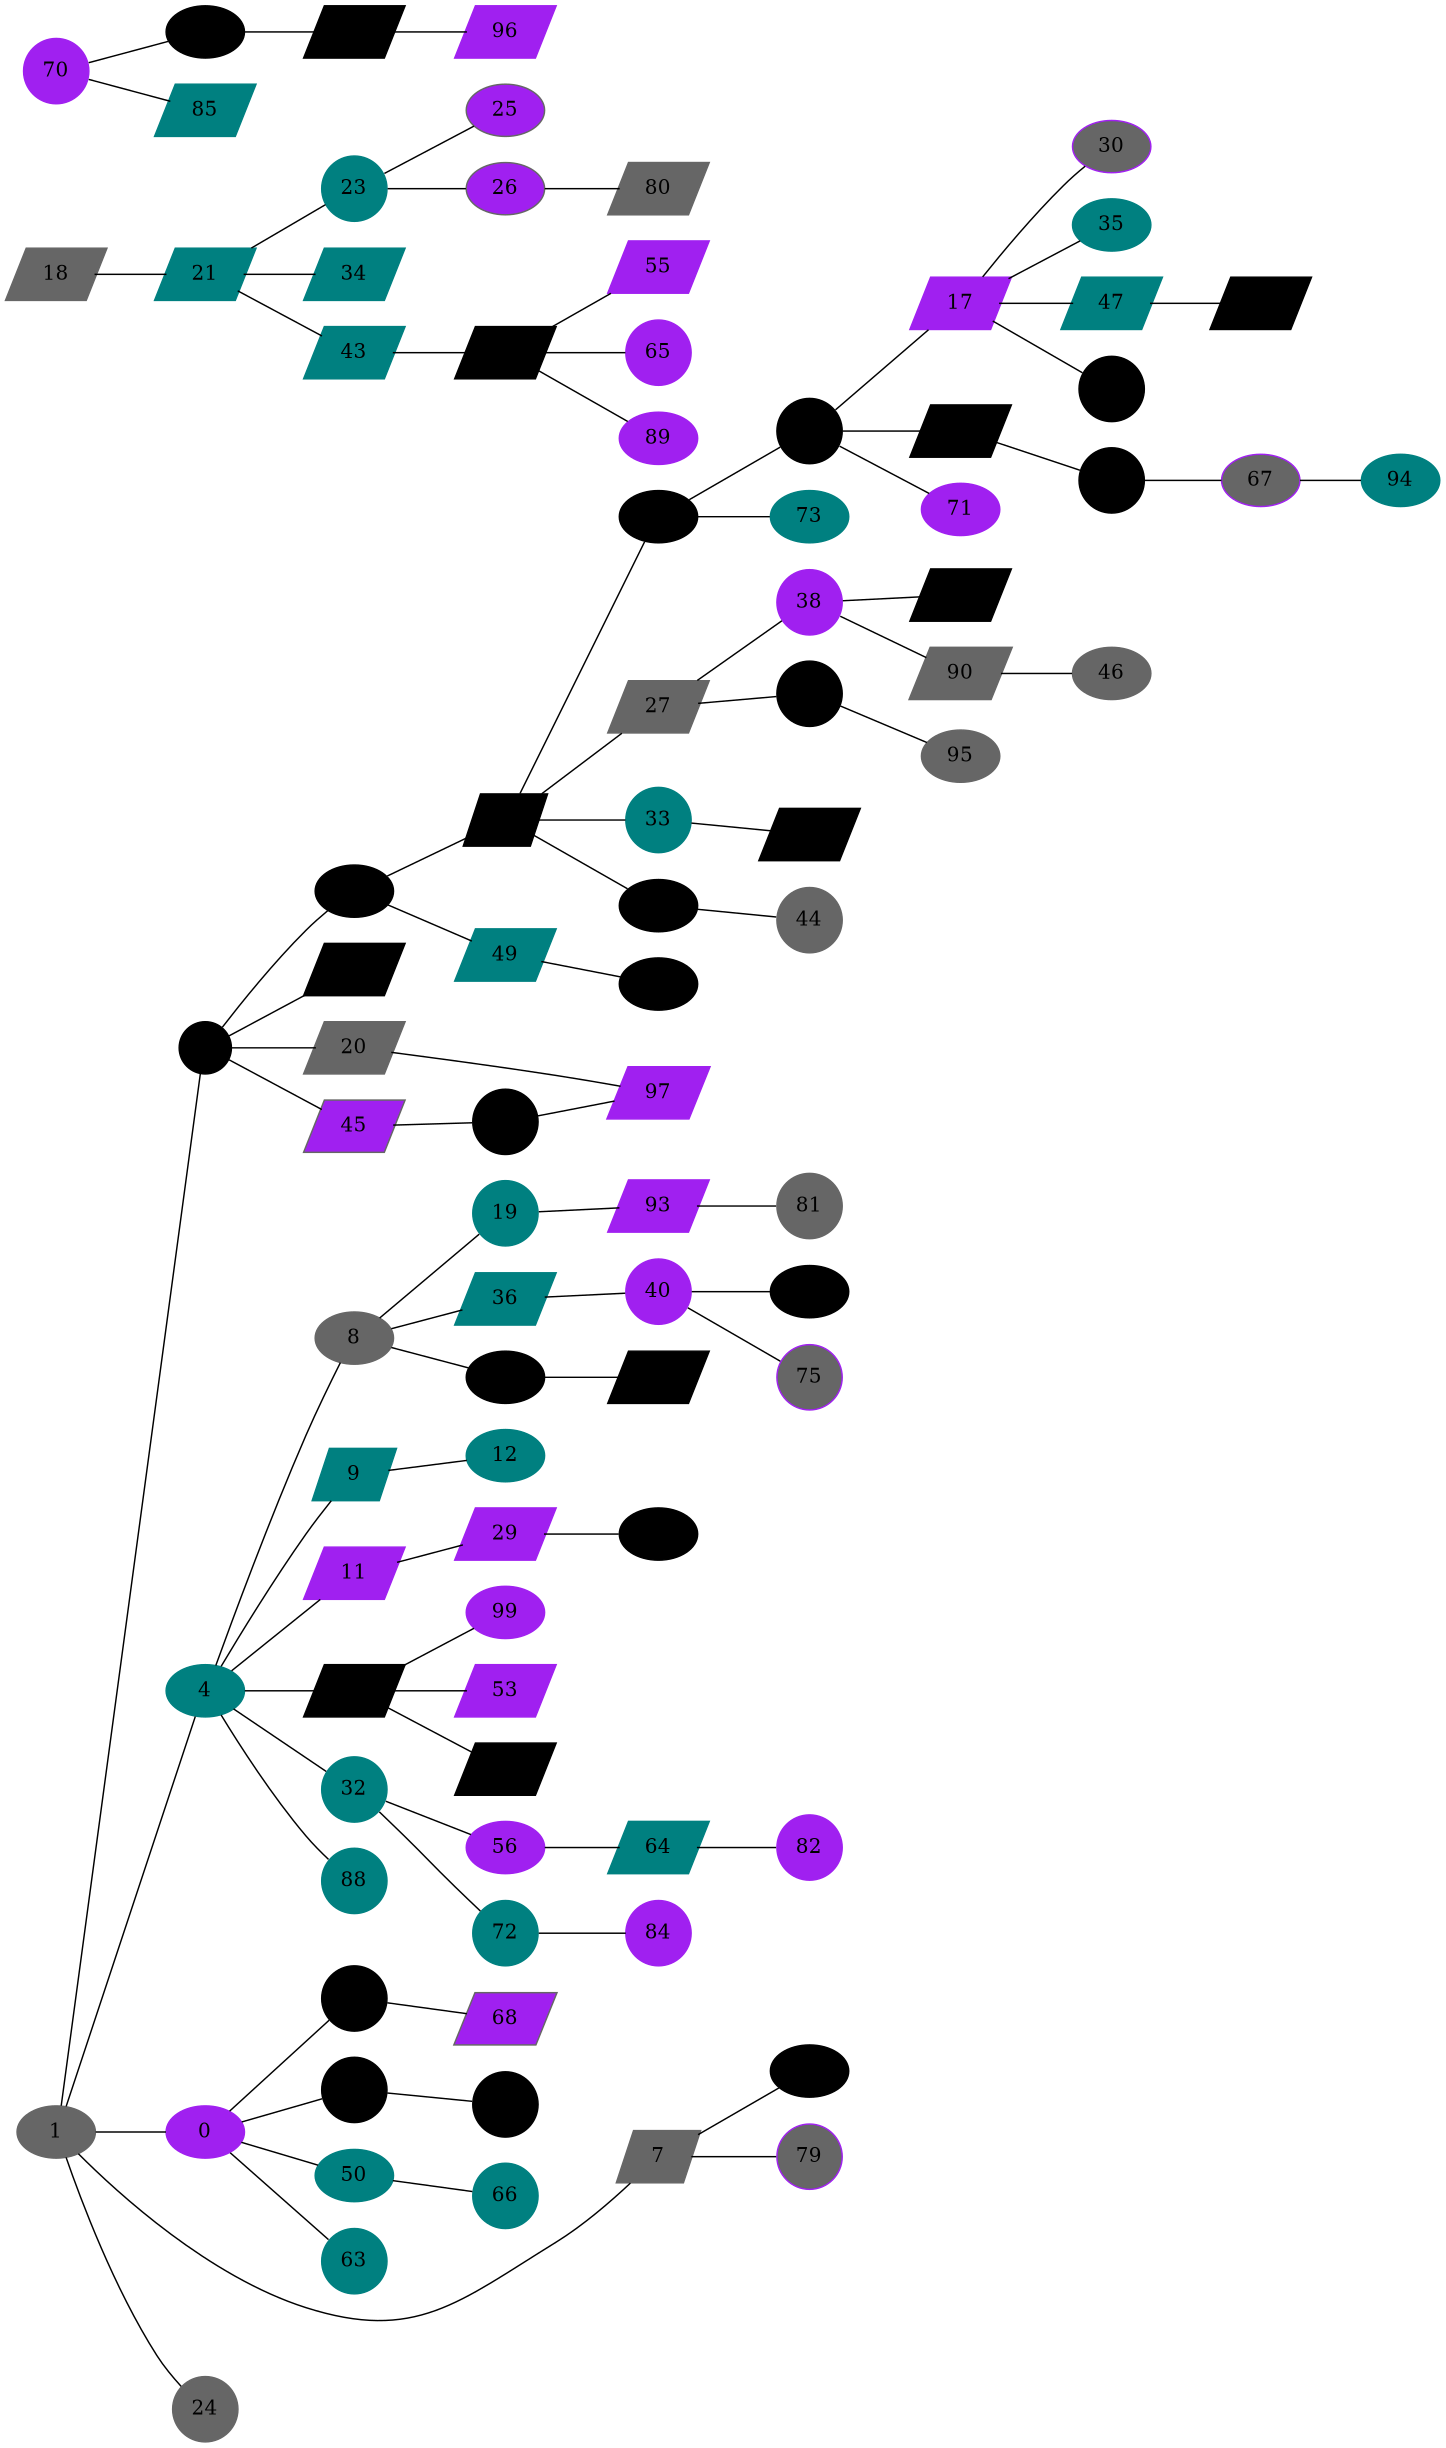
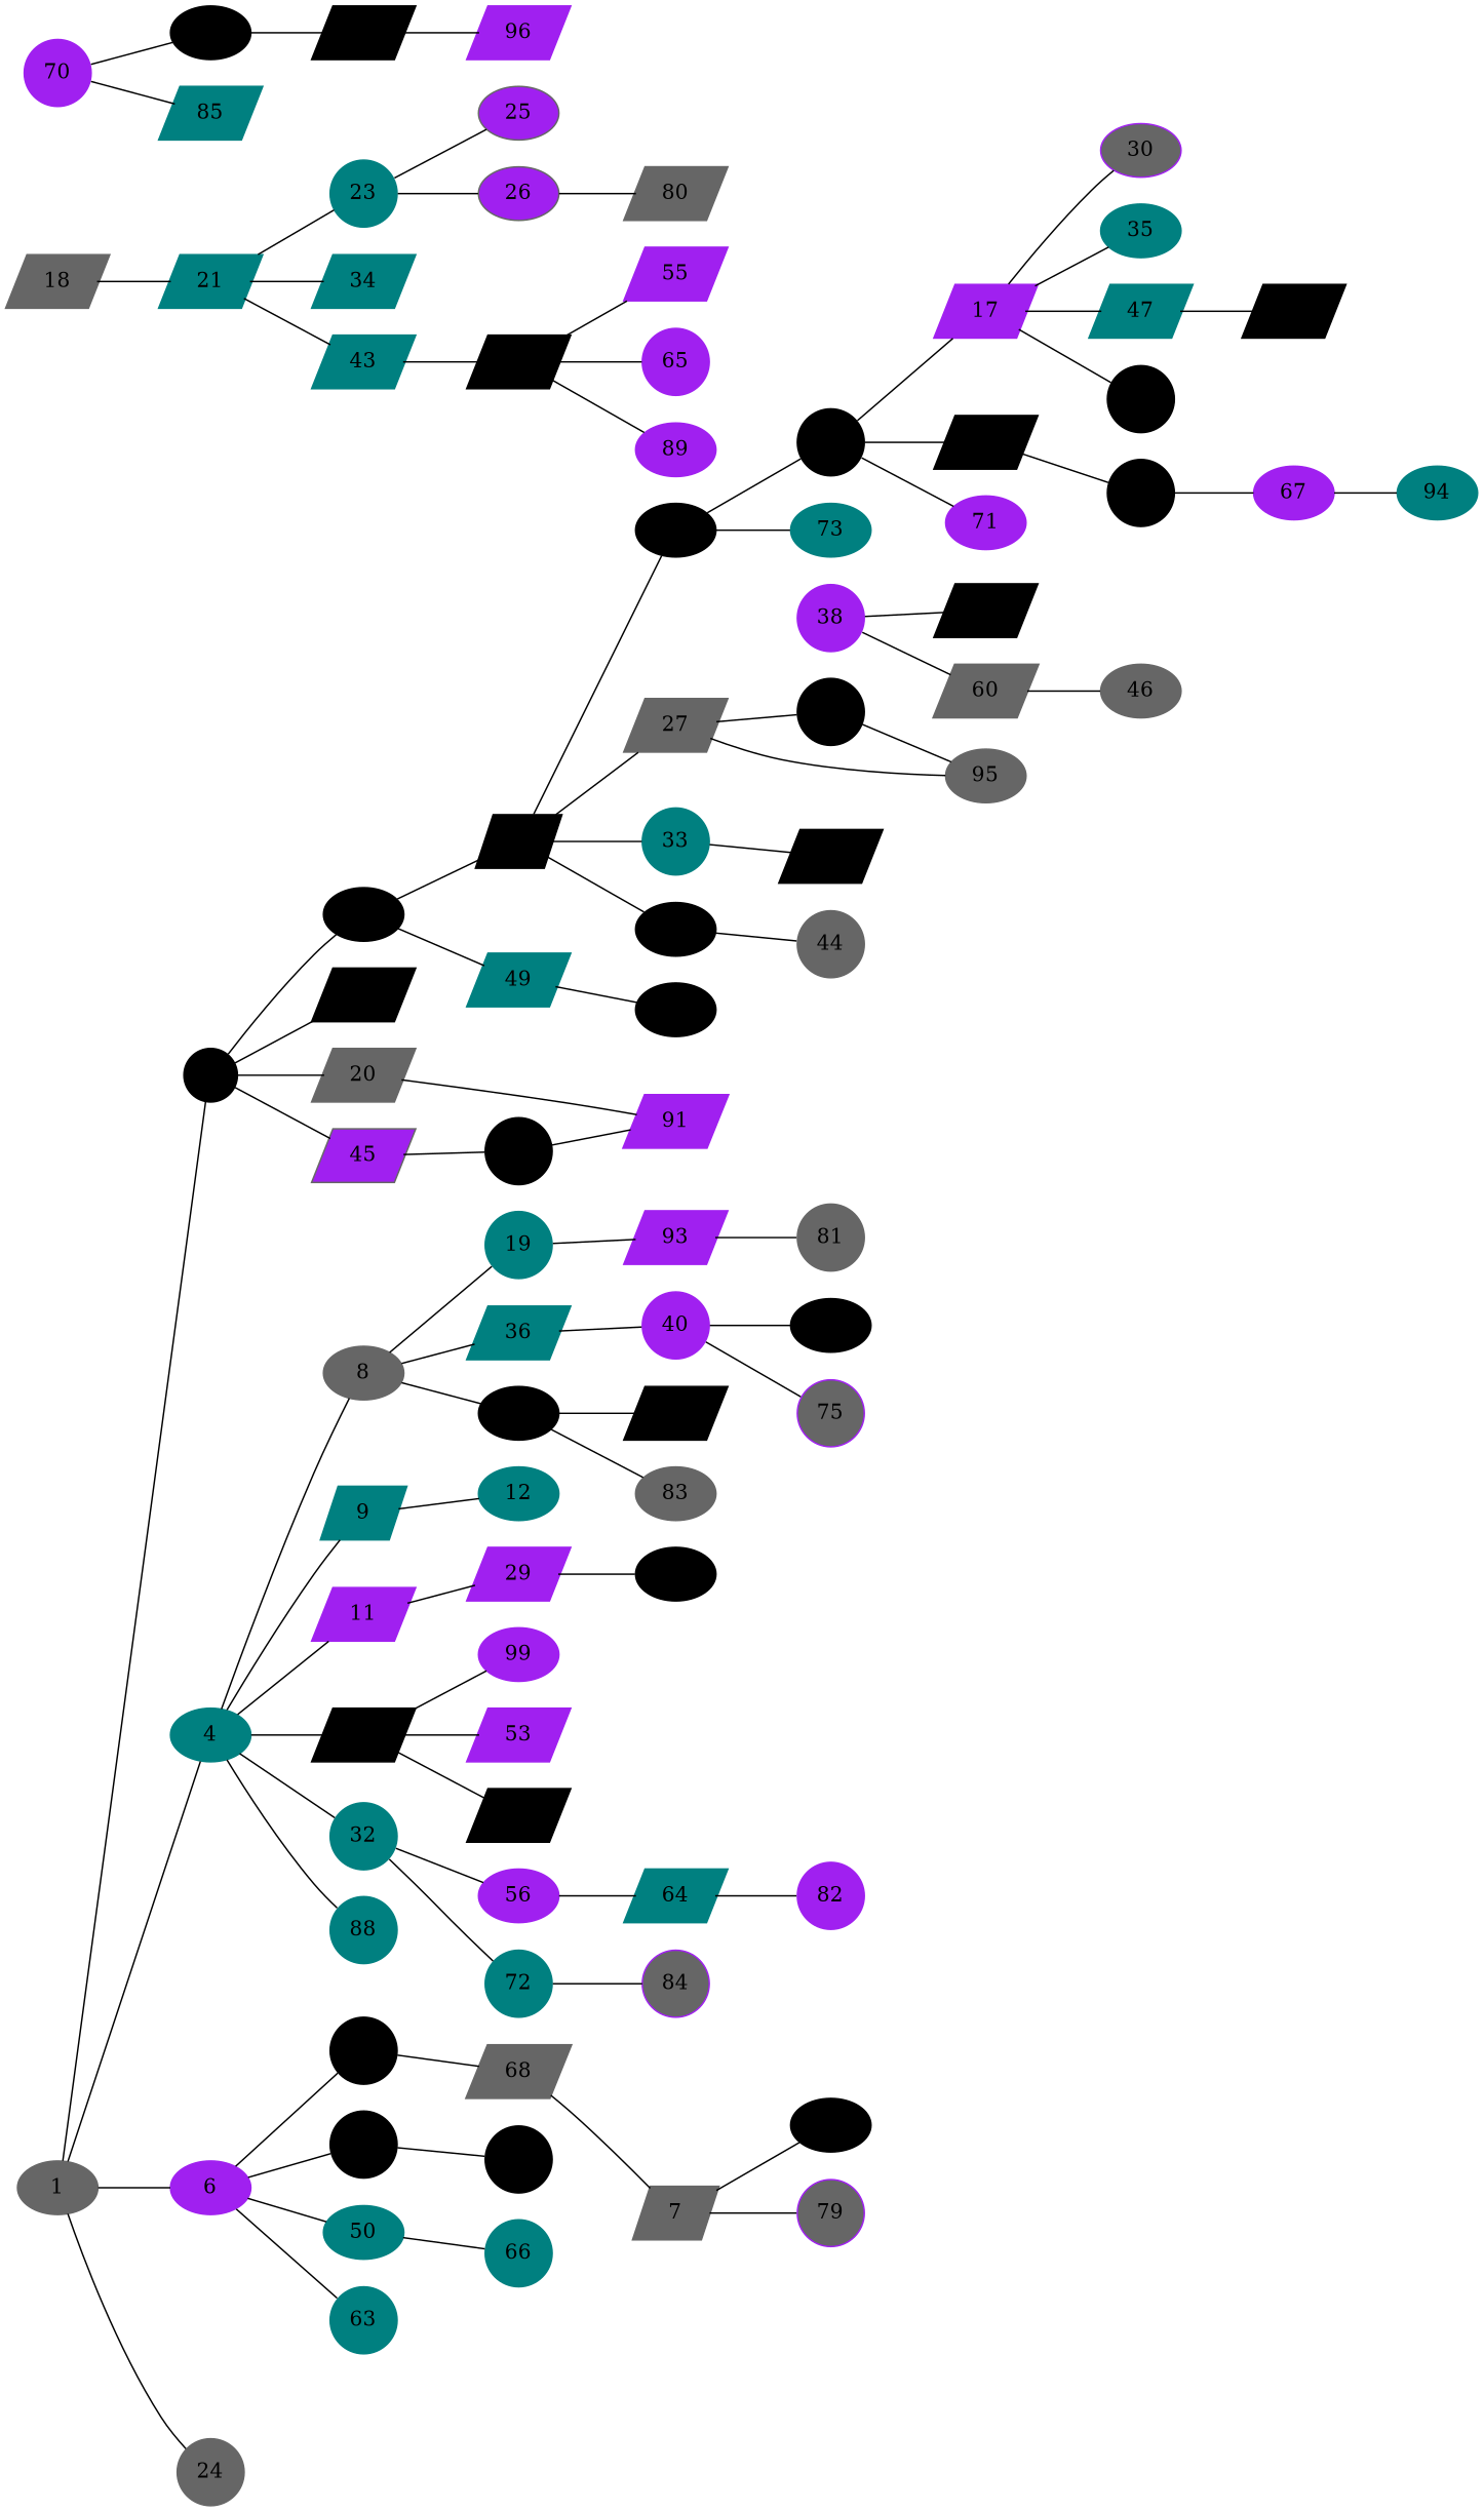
  graph {
    rankdir=LR
    node [color=black shape=parallelogram style=filled]
    1 [color=gray40 shape=ellipse]
    2 [shape=circle]
    4 [color=teal shape=ellipse]
-   6 [color=purple shape=ellipse label=0]
+   6 [color=purple shape=ellipse]
    7 [color=gray40]
    24 [color=gray40 shape=circle]
    3 [shape=ellipse]
    14
    20 [color=gray40]
    45 [color=gray40 fillcolor=purple]
    8 [color=gray40 shape=ellipse]
    9 [color=teal]
    11 [color=purple]
    13
    32 [color=teal shape=circle]
    88 [color=teal shape=circle]
    28 [shape=circle]
    31 [shape=circle]
    50 [color=teal shape=ellipse]
    63 [color=teal shape=circle]
    16 [shape=ellipse]
    79 [color=purple fillcolor=gray40 shape=circle]
    18 [color=gray40]
    21 [color=teal]
    5
    49 [color=teal]
-   91 [color=purple label=97]
+   91 [color=purple]
    77 [shape=circle]
    10 [shape=ellipse]
    27 [color=gray40]
    33 [color=teal shape=circle]
    37 [shape=ellipse]
    78 [shape=ellipse]
    19 [color=teal shape=circle]
    36 [color=teal]
    48 [shape=ellipse]
    12 [color=teal shape=ellipse]
    29 [color=purple]
    n39 [color=purple label=99 shape=ellipse]
    53 [color=purple]
    54
    56 [color=purple shape=ellipse]
    72 [color=teal shape=circle]
    15 [shape=circle]
    73 [color=teal shape=ellipse]
    38 [color=purple shape=circle]
    58 [shape=circle]
    62
    44 [color=gray40 shape=circle]
-   68 [color=gray40 fillcolor=purple]
+   68 [color=gray40]
    69 [shape=circle]
    66 [color=teal shape=circle]
    93 [color=purple]
    40 [color=purple shape=circle]
    51
+   83 [color=gray40 shape=ellipse]
    17 [color=purple]
    22
    71 [color=purple shape=ellipse]
    57 [shape=ellipse]
    30 [color=purple fillcolor=gray40 shape=ellipse]
    35 [color=teal shape=ellipse]
    47 [color=teal]
    86 [shape=circle]
    61 [shape=circle]
    59
    23 [color=teal shape=circle]
    34 [color=teal]
    43 [color=teal]
    81 [color=gray40 shape=circle]
    70 [color=purple shape=circle]
    74 [shape=ellipse]
    85 [color=teal]
    25 [color=gray40 fillcolor=purple shape=ellipse]
    26 [color=gray40 fillcolor=purple shape=ellipse]
    52
-   67 [color=purple shape=ellipse fillcolor=gray40]
+   67 [color=purple shape=ellipse]
    80 [color=gray40]
    42
-   60 [color=gray40 label=90]
+   60 [color=gray40]
    n81 [color=gray40 label=95 shape=ellipse]
    64 [color=teal]
-   84 [color=purple shape=circle]
+   84 [color=purple shape=circle fillcolor=gray40]
    41 [shape=ellipse]
    75 [color=purple fillcolor=gray40 shape=circle]
    46 [color=gray40 shape=ellipse]
    55 [color=purple]
    65 [color=purple shape=circle]
    89 [color=purple shape=ellipse]
    82 [color=purple shape=circle]
    94 [color=teal shape=ellipse]
    76
    n93 [color=purple label=96]
    1 -- 2
    1 -- 4
    1 -- 6
-   1 -- 7
+   68 -- 7
    1 -- 24
    2 -- 3
    2 -- 14
    2 -- 20
    2 -- 45
    4 -- 8
    4 -- 9
    4 -- 11
    4 -- 13
    4 -- 32
    4 -- 88
    6 -- 28
    6 -- 31
    6 -- 50
    6 -- 63
    7 -- 16
    7 -- 79
    3 -- 5
    3 -- 49
    20 -- 91
    45 -- 77
    8 -- 19
    8 -- 36
    8 -- 48
    9 -- 12
    11 -- 29
    13 -- n39
    13 -- 53
    13 -- 54
    32 -- 56
    32 -- 72
    28 -- 68
    31 -- 69
    50 -- 66
    18 -- 21
    21 -- 23
    21 -- 34
    21 -- 43
    5 -- 10
    5 -- 27
    5 -- 33
    5 -- 37
    49 -- 78
    77 -- 91
    10 -- 15
    10 -- 73
-   27 -- 38
+   27 -- n81
    27 -- 58
    33 -- 62
    37 -- 44
    19 -- 93
    36 -- 40
    48 -- 51
+   48 -- 83
    29 -- 57
    56 -- 64
    72 -- 84
    15 -- 17
    15 -- 22
    15 -- 71
    38 -- 42
    38 -- 60
    58 -- n81
    93 -- 81
    40 -- 41
    40 -- 75
    17 -- 30
    17 -- 35
    17 -- 47
    17 -- 86
    22 -- 61
    47 -- 59
    61 -- 67
    23 -- 25
    23 -- 26
    43 -- 52
    70 -- 74
    70 -- 85
    74 -- 76
    26 -- 80
    52 -- 55
    52 -- 65
    52 -- 89
    67 -- 94
    60 -- 46
    64 -- 82
    76 -- n93
  }
